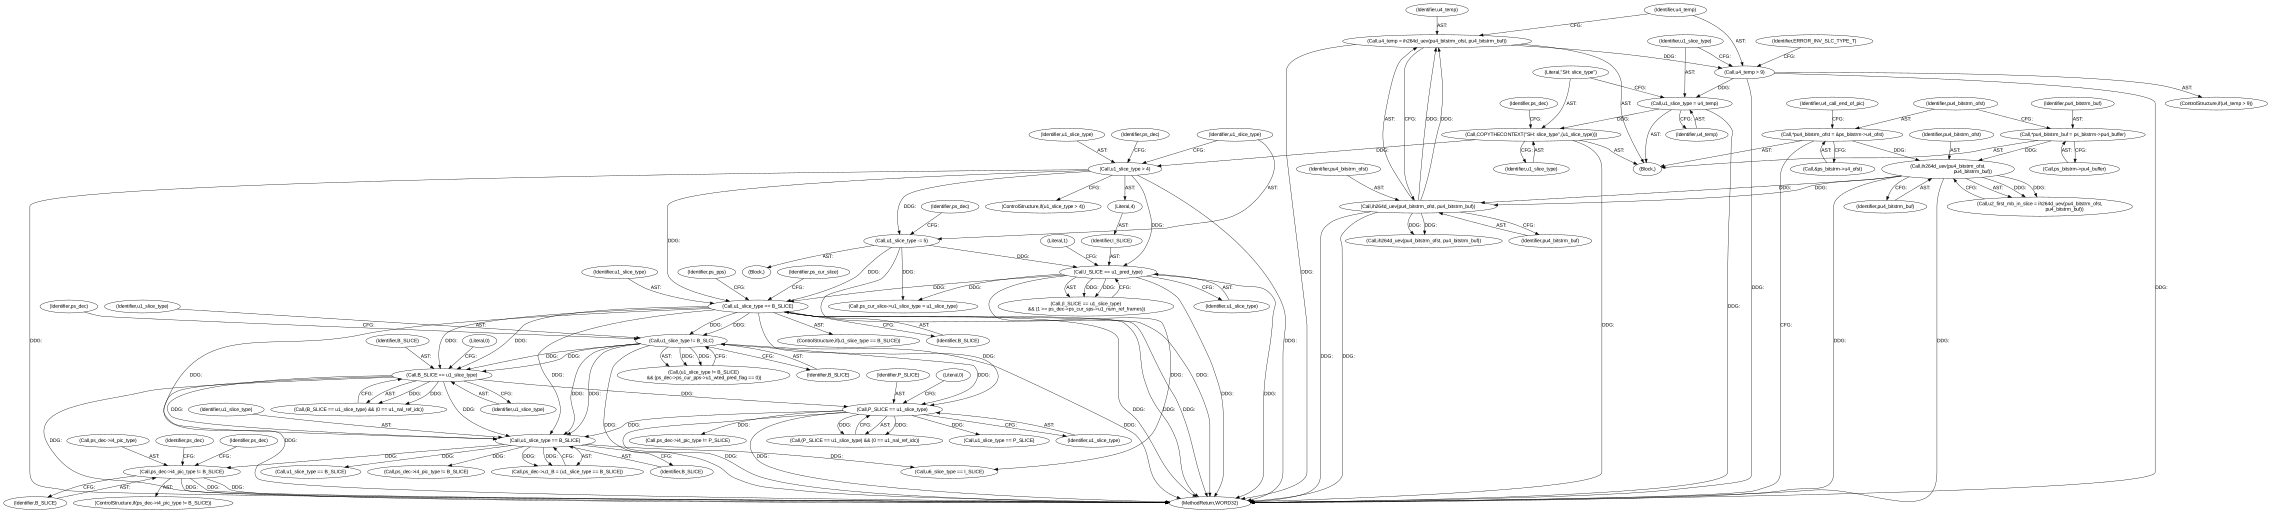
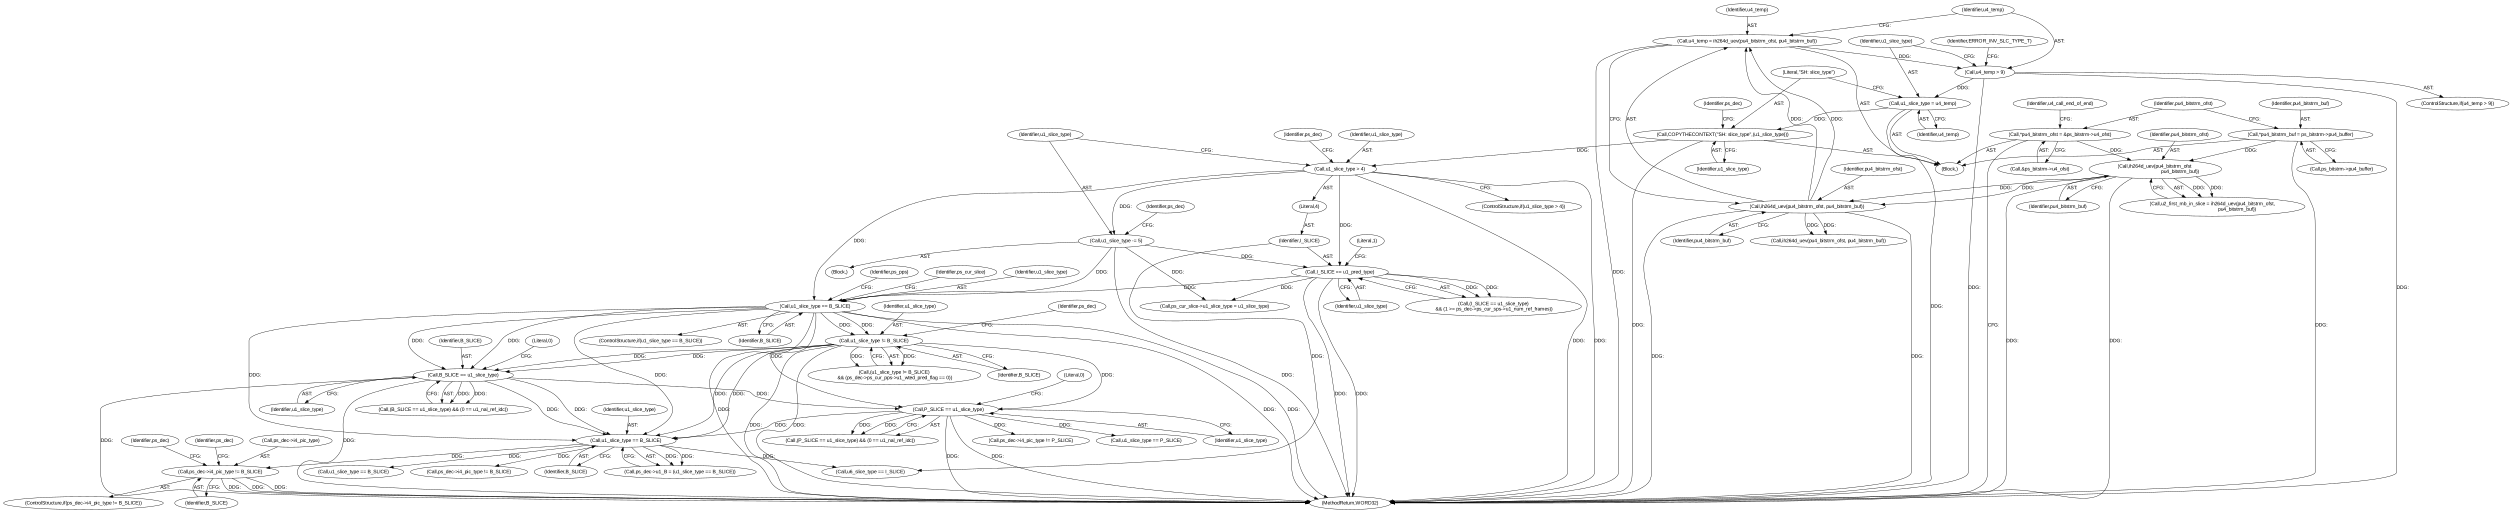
  digraph {
    fontname="Liberation Sans"
    node [fontname="Liberation Sans"]
    edge [fontname="Liberation Sans"]
    n1 [label="(Call,ps_dec->i4_pic_type != B_SLICE)"]
    n2 [label="(MethodReturn,WORD32)"]
    n3 [label="(Identifier,B_SLICE)"]
    n4 [label="(ControlStructure,if(ps_dec->i4_pic_type != B_SLICE))"]
    n5 [label="(Call,u1_slice_type == B_SLICE)"]
    n6 [label="(Identifier,B_SLICE)"]
    n7 [label="(Call,ps_dec->u1_B = (u1_slice_type == B_SLICE))"]
    n8 [label="(Call,u1_slice_type == B_SLICE)"]
    n9 [label="(Call,ps_dec->i4_pic_type != B_SLICE)"]
    n10 [label="(Call,u6_slice_type == I_SLICE)"]
    n11 [label="(Call,P_SLICE == u1_slice_type)"]
    n12 [label="(Call,ps_dec->i4_pic_type != P_SLICE)"]
    n13 [label="(Call,u1_slice_type == P_SLICE)"]
    n14 [label="(Identifier,u1_slice_type)"]
    n15 [label="(Call,(P_SLICE == u1_slice_type) && (0 == u1_nal_ref_idc))"]
    n16 [label="(Call,B_SLICE == u1_slice_type)"]
    n17 [label="(Call,(B_SLICE == u1_slice_type) && (0 == u1_nal_ref_idc))"]
    n18 [label="(Identifier,u1_slice_type)"]
    n19 [label="(Call,u1_slice_type == B_SLICE)"]
-   n20 [label="(Call,u1_slice_type != B_SLC)"]
+   n20 [label="(Call,u1_slice_type != B_SLICE)"]
    n21 [label="(ControlStructure,if(u1_slice_type == B_SLICE))"]
    n22 [label="(Identifier,B_SLICE)"]
    n23 [label="(Identifier,B_SLICE)"]
    n24 [label="(Call,(u1_slice_type != B_SLICE)\n && (ps_dec->ps_cur_pps->u1_wted_pred_flag == 0))"]
    n25 [label="(Call,u1_slice_type > 4)"]
    n26 [label="(Call,u1_slice_type -= 5)"]
    n27 [label="(Call,I_SLICE == u1_pred_type)"]
    n28 [label="(ControlStructure,if(u1_slice_type > 4))"]
    n29 [label="(Literal,4)"]
    n30 [label="(Call,ps_cur_slice->u1_slice_type = u1_slice_type)"]
    n31 [label="(Block,)"]
    n32 [label="(Identifier,u1_slice_type)"]
    n33 [label="(Call,(I_SLICE == u1_slice_type)\n && (1 >= ps_dec->ps_cur_sps->u1_num_ref_frames))"]
    n34 [label="(Identifier,I_SLICE)"]
    n35 [label="(Call,COPYTHECONTEXT(\"SH: slice_type\",(u1_slice_type)))"]
    n36 [label="(Identifier,u1_slice_type)"]
    n37 [label="(Block,)"]
    n38 [label="(Call,u1_slice_type = u4_temp)"]
    n39 [label="(Identifier,u4_temp)"]
    n40 [label="(Call,u4_temp > 9)"]
    n41 [label="(ControlStructure,if(u4_temp > 9))"]
    n42 [label="(Call,u4_temp = ih264d_uev(pu4_bitstrm_ofst, pu4_bitstrm_buf))"]
    n43 [label="(Call,ih264d_uev(pu4_bitstrm_ofst, pu4_bitstrm_buf))"]
    n44 [label="(Call,ih264d_uev(pu4_bitstrm_ofst, pu4_bitstrm_buf))"]
    n45 [label="(Identifier,pu4_bitstrm_buf)"]
    n46 [label="(Call,ih264d_uev(pu4_bitstrm_ofst,\n                                     pu4_bitstrm_buf))"]
    n47 [label="(Call,u2_first_mb_in_slice = ih264d_uev(pu4_bitstrm_ofst,\n                                     pu4_bitstrm_buf))"]
    n48 [label="(Identifier,pu4_bitstrm_buf)"]
    n49 [label="(Call,*pu4_bitstrm_ofst = &ps_bitstrm->u4_ofst)"]
    n50 [label="(Call,&ps_bitstrm->u4_ofst)"]
    n51 [label="(Call,*pu4_bitstrm_buf = ps_bitstrm->pu4_buffer)"]
    n52 [label="(Call,ps_bitstrm->pu4_buffer)"]
    n53 [label="(Identifier,u4_temp)"]
    n54 [label="(Literal,1)"]
    n55 [label="(Identifier,ps_cur_slice)"]
    n56 [label="(Identifier,u4_temp)"]
    n57 [label="(Identifier,ERROR_INV_SLC_TYPE_T)"]
    n58 [label="(Identifier,u1_slice_type)"]
    n59 [label="(Identifier,ps_dec)"]
-   n60 [label="(Identifier,P_SLICE)"]
    n61 [label="(Identifier,u1_slice_type)"]
    n62 [label="(Identifier,u1_slice_type)"]
    n63 [label="(Identifier,B_SLICE)"]
    n64 [label="(Identifier,ps_dec)"]
    n65 [label="(Identifier,u1_slice_type)"]
    n66 [label="(Identifier,ps_dec)"]
    n67 [label="(Identifier,u1_slice_type)"]
    n68 [label="(Identifier,pu4_bitstrm_buf)"]
    n69 [label="(Identifier,pu4_bitstrm_ofst)"]
    n70 [label="(Identifier,ps_dec)"]
    n71 [label="(Identifier,pu4_bitstrm_ofst)"]
    n72 [label="(Identifier,u1_slice_type)"]
    n73 [label="(Identifier,ps_dec)"]
    n74 [label="(Identifier,ps_dec)"]
    n75 [label="(Identifier,ps_pps)"]
    n76 [label="(Literal,0)"]
    n77 [label="(Literal,\"SH: slice_type\")"]
-   n78 [label="(Identifier,u4_call_end_of_pic)"]
+   n78 [label="(Identifier,u4_call_end_of_end)"]
    n79 [label="(Call,ps_dec->i4_pic_type)"]
    n80 [label="(Identifier,pu4_bitstrm_ofst)"]
    n81 [label="(Literal,0)"]
    n1 -> n2 [label="DDG: "]
    n1 -> n2 [label="DDG: "]
    n1 -> n2 [label="DDG: "]
    n1 -> n3 [label="CFG: "]
    n1 -> n4 [label="AST: "]
    n3 -> n1 [label="AST: "]
    n5 -> n1 [label="DDG: "]
    n5 -> n6 [label="CFG: "]
    n5 -> n7 [label="AST: "]
    n5 -> n7 [label="DDG: "]
    n5 -> n7 [label="DDG: "]
    n5 -> n8 [label="DDG: "]
    n5 -> n9 [label="DDG: "]
    n5 -> n10 [label="DDG: "]
    n6 -> n5 [label="AST: "]
    n7 -> n5 [label="CFG: "]
    n11 -> n2 [label="DDG: "]
    n11 -> n2 [label="DDG: "]
    n11 -> n5 [label="DDG: "]
    n11 -> n12 [label="DDG: "]
    n11 -> n13 [label="DDG: "]
    n11 -> n14 [label="CFG: "]
    n11 -> n15 [label="AST: "]
    n11 -> n15 [label="DDG: "]
    n11 -> n15 [label="DDG: "]
    n14 -> n11 [label="AST: "]
    n15 -> n11 [label="CFG: "]
    n16 -> n2 [label="DDG: "]
    n16 -> n2 [label="DDG: "]
    n16 -> n5 [label="DDG: "]
    n16 -> n5 [label="DDG: "]
    n16 -> n11 [label="DDG: "]
    n16 -> n17 [label="AST: "]
    n16 -> n17 [label="DDG: "]
    n16 -> n17 [label="DDG: "]
    n16 -> n18 [label="CFG: "]
    n17 -> n16 [label="CFG: "]
    n18 -> n16 [label="AST: "]
    n19 -> n2 [label="DDG: "]
    n19 -> n2 [label="DDG: "]
    n19 -> n2 [label="DDG: "]
    n19 -> n5 [label="DDG: "]
    n19 -> n5 [label="DDG: "]
    n19 -> n11 [label="DDG: "]
    n19 -> n16 [label="DDG: "]
    n19 -> n16 [label="DDG: "]
    n19 -> n20 [label="DDG: "]
    n19 -> n20 [label="DDG: "]
    n19 -> n21 [label="AST: "]
    n19 -> n22 [label="CFG: "]
    n20 -> n2 [label="DDG: "]
    n20 -> n2 [label="DDG: "]
    n20 -> n5 [label="DDG: "]
    n20 -> n5 [label="DDG: "]
    n20 -> n11 [label="DDG: "]
    n20 -> n16 [label="DDG: "]
    n20 -> n16 [label="DDG: "]
    n20 -> n23 [label="CFG: "]
    n20 -> n24 [label="AST: "]
    n20 -> n24 [label="DDG: "]
    n20 -> n24 [label="DDG: "]
    n22 -> n19 [label="AST: "]
    n23 -> n20 [label="AST: "]
    n24 -> n20 [label="CFG: "]
    n25 -> n2 [label="DDG: "]
    n25 -> n2 [label="DDG: "]
    n25 -> n19 [label="DDG: "]
    n25 -> n26 [label="DDG: "]
    n25 -> n27 [label="DDG: "]
    n25 -> n28 [label="CFG: "]
    n25 -> n29 [label="AST: "]
    n26 -> n2 [label="DDG: "]
    n26 -> n19 [label="DDG: "]
    n26 -> n27 [label="DDG: "]
    n26 -> n30 [label="DDG: "]
    n26 -> n31 [label="AST: "]
    n27 -> n2 [label="DDG: "]
    n27 -> n2 [label="DDG: "]
-   n27 -> n10 [label="DDG: "]
+   n34 -> n10 [label="DDG: "]
    n27 -> n19 [label="DDG: "]
    n27 -> n30 [label="DDG: "]
    n27 -> n32 [label="CFG: "]
    n27 -> n33 [label="AST: "]
    n27 -> n33 [label="DDG: "]
    n27 -> n33 [label="DDG: "]
    n29 -> n34 [label="AST: "]
    n32 -> n27 [label="AST: "]
    n33 -> n27 [label="CFG: "]
    n34 -> n27 [label="AST: "]
    n35 -> n2 [label="DDG: "]
    n35 -> n25 [label="DDG: "]
    n35 -> n36 [label="CFG: "]
    n35 -> n37 [label="AST: "]
    n36 -> n35 [label="AST: "]
    n38 -> n2 [label="DDG: "]
    n38 -> n35 [label="DDG: "]
    n38 -> n37 [label="AST: "]
    n38 -> n39 [label="CFG: "]
    n39 -> n38 [label="AST: "]
    n40 -> n2 [label="DDG: "]
    n40 -> n2 [label="DDG: "]
    n40 -> n38 [label="DDG: "]
    n40 -> n41 [label="AST: "]
    n42 -> n2 [label="DDG: "]
    n42 -> n37 [label="AST: "]
    n42 -> n40 [label="DDG: "]
    n42 -> n43 [label="CFG: "]
    n43 -> n2 [label="DDG: "]
    n43 -> n2 [label="DDG: "]
    n43 -> n42 [label="AST: "]
    n43 -> n42 [label="DDG: "]
    n43 -> n42 [label="DDG: "]
    n43 -> n44 [label="DDG: "]
    n43 -> n44 [label="DDG: "]
    n43 -> n45 [label="CFG: "]
    n45 -> n43 [label="AST: "]
    n46 -> n2 [label="DDG: "]
    n46 -> n2 [label="DDG: "]
    n46 -> n43 [label="DDG: "]
    n46 -> n43 [label="DDG: "]
    n46 -> n47 [label="AST: "]
    n46 -> n47 [label="DDG: "]
    n46 -> n47 [label="DDG: "]
    n46 -> n48 [label="CFG: "]
    n47 -> n46 [label="CFG: "]
    n48 -> n46 [label="AST: "]
    n49 -> n2 [label="CFG: "]
    n49 -> n37 [label="AST: "]
    n49 -> n46 [label="DDG: "]
    n49 -> n50 [label="CFG: "]
    n50 -> n49 [label="AST: "]
+   n51 -> n2 [label="DDG: "]
    n51 -> n37 [label="AST: "]
    n51 -> n46 [label="DDG: "]
    n51 -> n52 [label="CFG: "]
    n52 -> n51 [label="AST: "]
    n53 -> n42 [label="AST: "]
    n54 -> n27 [label="CFG: "]
    n55 -> n19 [label="CFG: "]
    n56 -> n40 [label="AST: "]
    n56 -> n42 [label="CFG: "]
    n57 -> n40 [label="CFG: "]
    n58 -> n38 [label="AST: "]
    n58 -> n40 [label="CFG: "]
    n59 -> n25 [label="CFG: "]
-   n60 -> n11 [label="AST: "]
    n61 -> n25 [label="AST: "]
    n62 -> n5 [label="AST: "]
    n63 -> n16 [label="AST: "]
    n64 -> n26 [label="CFG: "]
    n65 -> n25 [label="CFG: "]
    n65 -> n26 [label="AST: "]
    n66 -> n35 [label="CFG: "]
    n67 -> n20 [label="AST: "]
    n68 -> n51 [label="AST: "]
    n69 -> n43 [label="AST: "]
    n70 -> n1 [label="CFG: "]
    n71 -> n46 [label="AST: "]
    n72 -> n19 [label="AST: "]
    n73 -> n20 [label="CFG: "]
    n74 -> n1 [label="CFG: "]
    n75 -> n19 [label="CFG: "]
    n76 -> n11 [label="CFG: "]
    n77 -> n35 [label="AST: "]
    n77 -> n38 [label="CFG: "]
    n78 -> n49 [label="CFG: "]
    n79 -> n1 [label="AST: "]
    n80 -> n49 [label="AST: "]
    n80 -> n51 [label="CFG: "]
    n81 -> n16 [label="CFG: "]
  }
